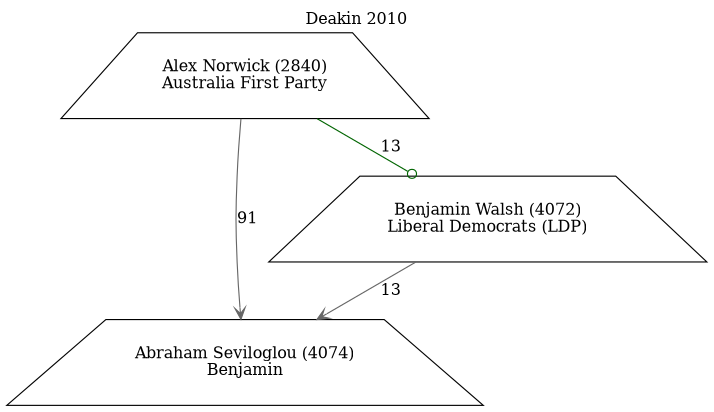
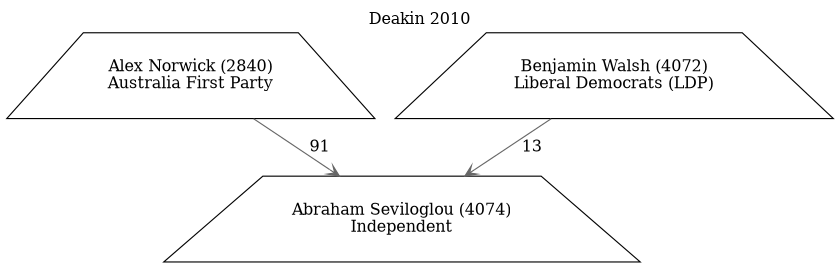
  digraph {
    label="Deakin 2010"
    labelloc=t
    mclimit=10
    node [shape=trapezium]
    edge [arrowhead=vee color=gray40]
-   n1 [label="Abraham Seviloglou (4074)\nBenjamin"]
+   n1 [label="Abraham Seviloglou (4074)\nIndependent"]
    n2 [label="Alex Norwick (2840)\nAustralia First Party"]
    n3 [label="Benjamin Walsh (4072)\nLiberal Democrats (LDP)"]
    n2 -> n1 [label=91]
-   n2 -> n3 [arrowhead=odot color=darkgreen label=13]
    n3 -> n1 [label=13]
  }
